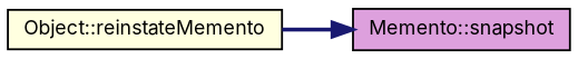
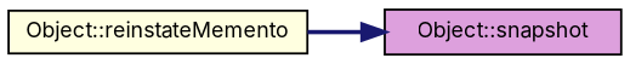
  digraph {
    rankdir=LR
    fontname=Inter
    node [color=black fontname=Inter fontsize=10 shape=record style=filled]
    n1 [fillcolor=lightyellow fontcolor=black height=0.2 label="Object::reinstateMemento" width=0.4]
-   n2 [fillcolor=plum height=0.2 label="Memento::snapshot" width=0.4]
+   n2 [fillcolor=plum height=0.2 label="Object::snapshot" width=0.4]
    n1 -> n2 [color=midnightblue fontname=Inter fontsize=10 labelfontname=Helvetica labelfontsize=10 style=bold]
  }
